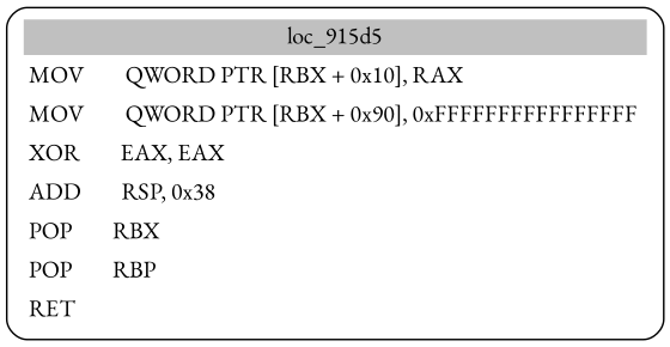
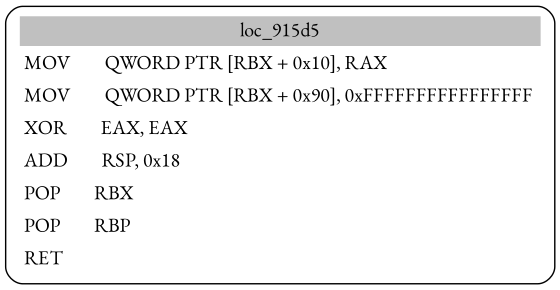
  digraph {
    fontname="EB Garamond"
-   n1 [fontname="EB Garamond" label=<<table border="0" cellborder="0" cellpadding="3"><tr><td align="center" colspan="2" bgcolor="grey">loc_915d5</td></tr><tr><td align="left">MOV        QWORD PTR [RBX + 0x10], RAX</td></tr><tr><td align="left">MOV        QWORD PTR [RBX + 0x90], 0xFFFFFFFFFFFFFFFF</td></tr><tr><td align="left">XOR        EAX, EAX</td></tr><tr><td align="left">ADD        RSP, 0x38</td></tr><tr><td align="left">POP        RBX</td></tr><tr><td align="left">POP        RBP</td></tr><tr><td align="left">RET        </td></tr></table>> shape=Mrecord]
+   n1 [fontname="EB Garamond" label=<<table border="0" cellborder="0" cellpadding="3"><tr><td align="center" colspan="2" bgcolor="grey">loc_915d5</td></tr><tr><td align="left">MOV        QWORD PTR [RBX + 0x10], RAX</td></tr><tr><td align="left">MOV        QWORD PTR [RBX + 0x90], 0xFFFFFFFFFFFFFFFF</td></tr><tr><td align="left">XOR        EAX, EAX</td></tr><tr><td align="left">ADD        RSP, 0x18</td></tr><tr><td align="left">POP        RBX</td></tr><tr><td align="left">POP        RBP</td></tr><tr><td align="left">RET        </td></tr></table>> shape=Mrecord]
  }
